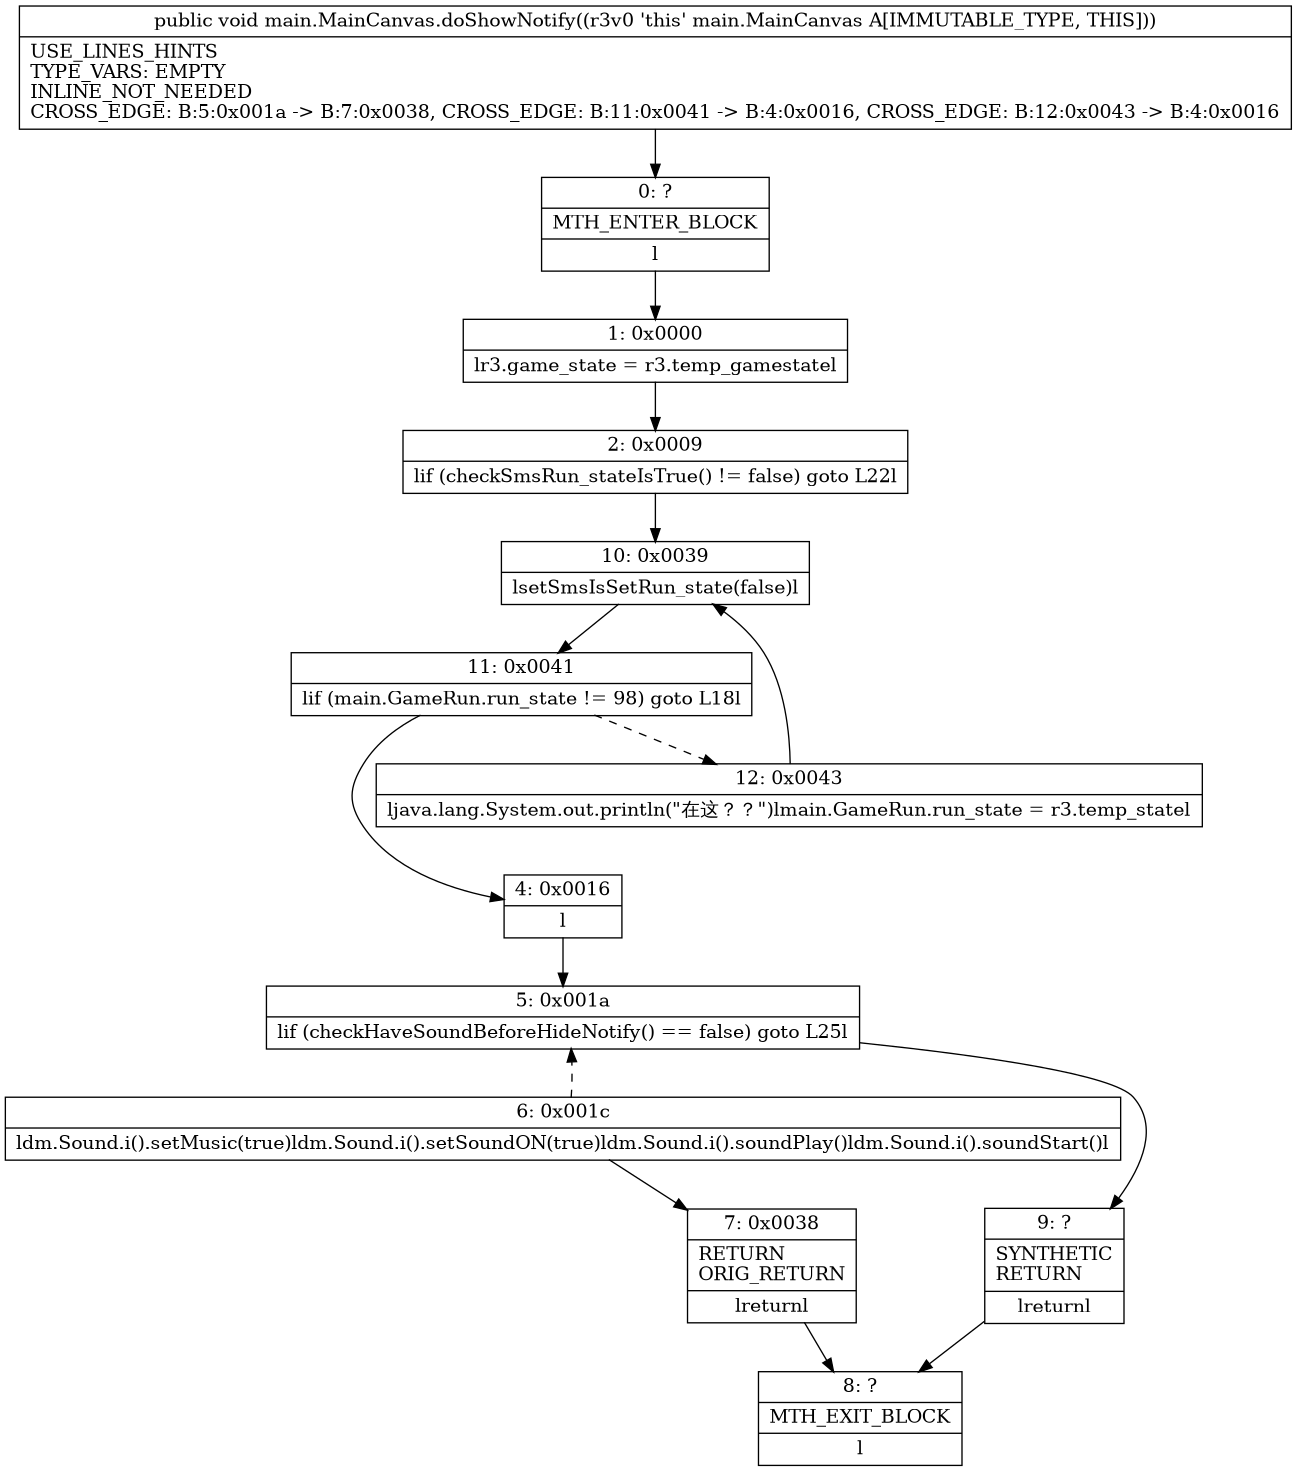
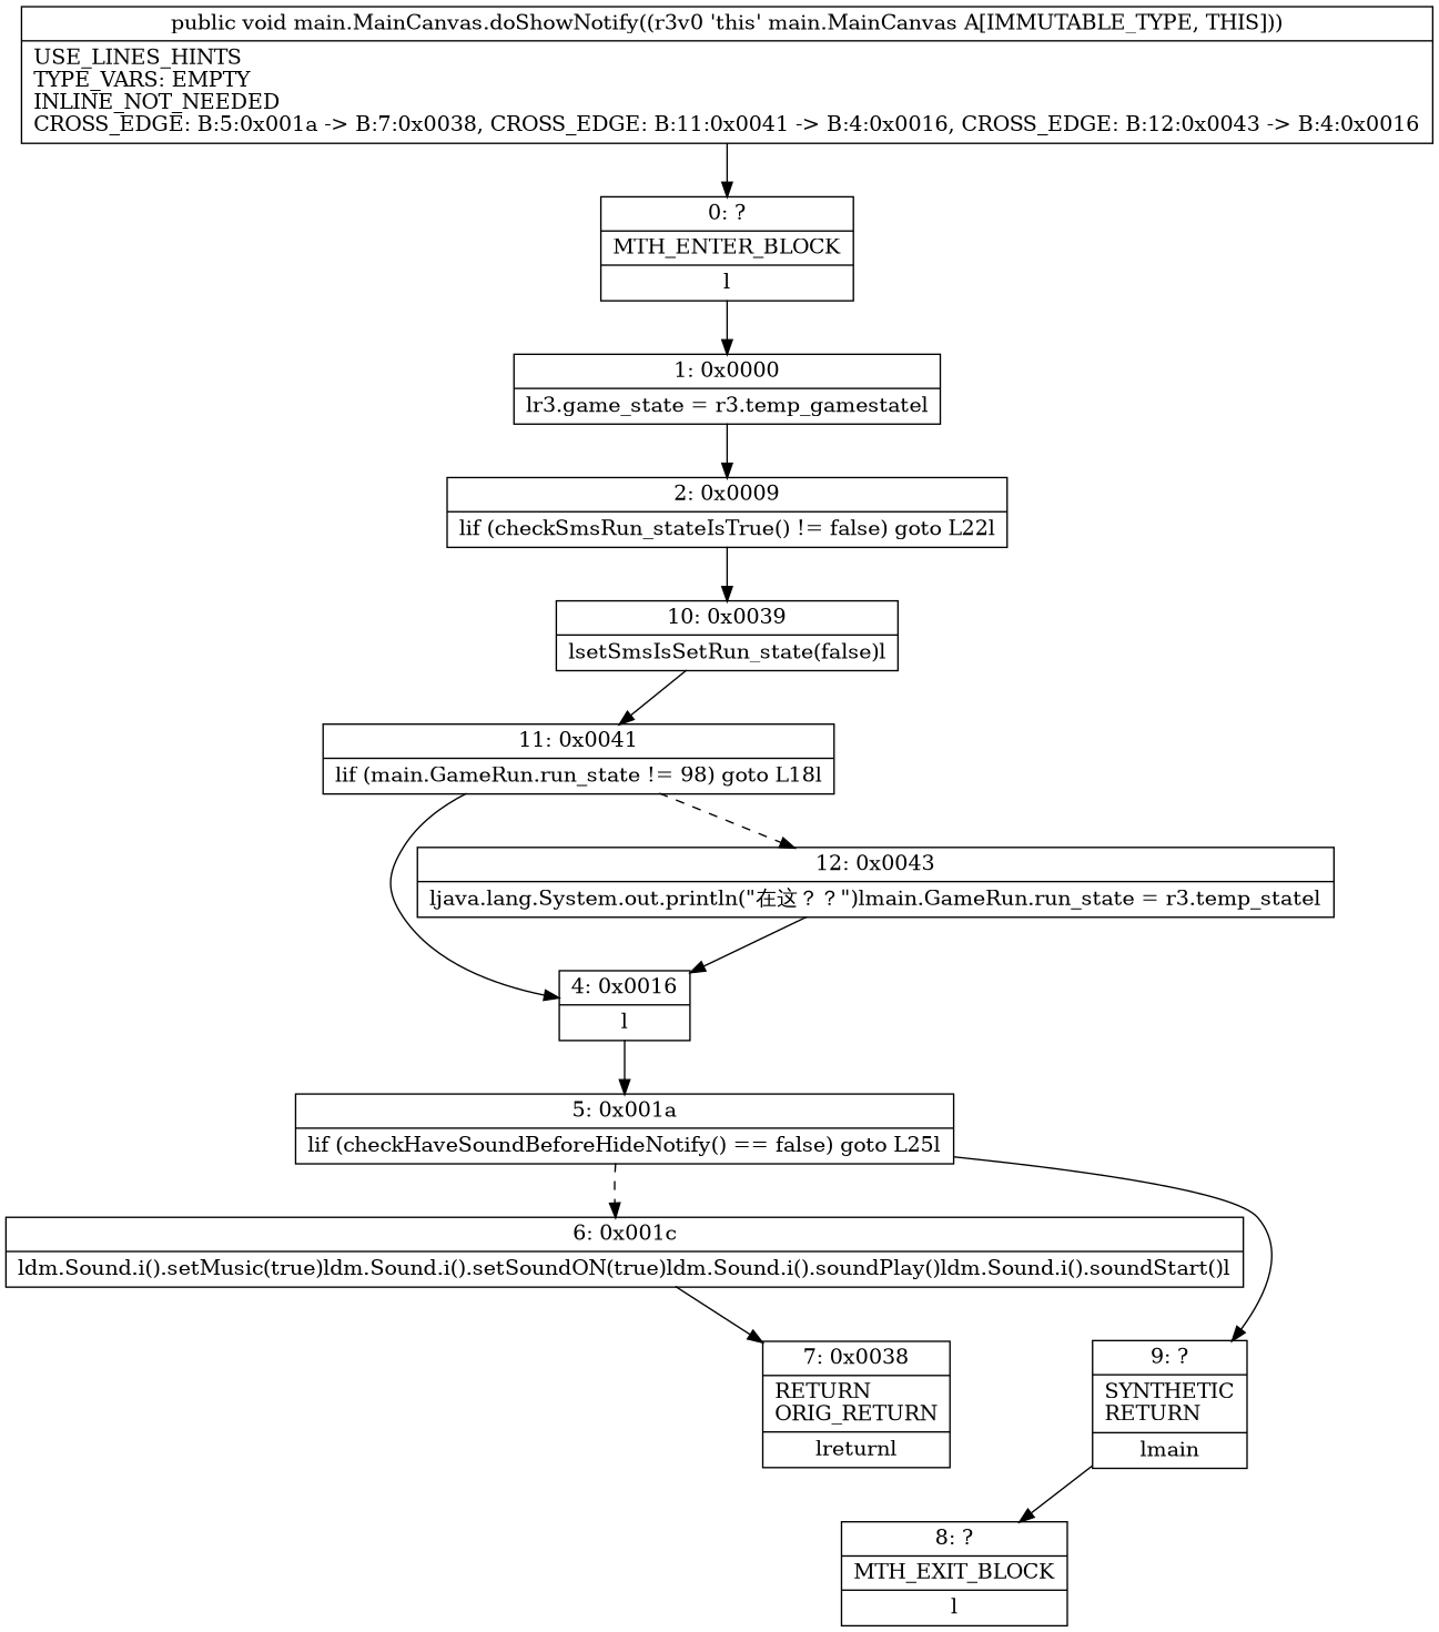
  digraph {
    node [shape=record]
    n1 [label="{0\:\ ?|MTH_ENTER_BLOCK\l|l}"]
    n2 [label="{1\:\ 0x0000|lr3.game_state = r3.temp_gamestatel}"]
    n3 [label="{2\:\ 0x0009|lif (checkSmsRun_stateIsTrue() != false) goto L22l}"]
    n4 [label="{10\:\ 0x0039|lsetSmsIsSetRun_state(false)l}"]
    n5 [label="{11\:\ 0x0041|lif (main.GameRun.run_state != 98) goto L18l}"]
    n6 [label="{4\:\ 0x0016|l}"]
    n7 [label="{5\:\ 0x001a|lif (checkHaveSoundBeforeHideNotify() == false) goto L25l}"]
    n8 [label="{6\:\ 0x001c|ldm.Sound.i().setMusic(true)ldm.Sound.i().setSoundON(true)ldm.Sound.i().soundPlay()ldm.Sound.i().soundStart()l}"]
-   n9 [label="{9\:\ ?|SYNTHETIC\lRETURN\l|lreturnl}"]
+   n9 [label="{9\:\ ?|SYNTHETIC\lRETURN\l|lmain}"]
    n10 [label="{7\:\ 0x0038|RETURN\lORIG_RETURN\l|lreturnl}"]
    n11 [label="{8\:\ ?|MTH_EXIT_BLOCK\l|l}"]
    n12 [label="{12\:\ 0x0043|ljava.lang.System.out.println(\"在这？？\")lmain.GameRun.run_state = r3.temp_statel}"]
    n13 [label="{public void main.MainCanvas.doShowNotify((r3v0 'this' main.MainCanvas A[IMMUTABLE_TYPE, THIS]))  | USE_LINES_HINTS\lTYPE_VARS: EMPTY\lINLINE_NOT_NEEDED\lCROSS_EDGE: B:5:0x001a \-\> B:7:0x0038, CROSS_EDGE: B:11:0x0041 \-\> B:4:0x0016, CROSS_EDGE: B:12:0x0043 \-\> B:4:0x0016\l}"]
    n1 -> n2
    n2 -> n3
    n3 -> n4
    n4 -> n5
    n5 -> n6
    n5 -> n12 [style=dashed]
    n6 -> n7
-   n8 -> n7 [style=dashed]
+   n7 -> n8 [style=dashed]
    n7 -> n9
    n8 -> n10
    n9 -> n11
-   n10 -> n11
-   n12 -> n4
+   n12 -> n6
    n13 -> n1
  }
